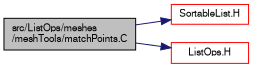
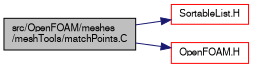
  digraph {
    rankdir=LR
    node [color=red fontname=FreeSans fontsize=10 shape=record]
    edge [color=midnightblue fontname=FreeSans fontsize=10 labelfontname=FreeSans labelfontsize=10 style=solid]
-   n1 [color=black fillcolor=grey75 fontcolor=black height=0.2 label="src/ListOps/meshes\l/meshTools/matchPoints.C" style=filled width=0.4]
+   n1 [color=black fillcolor=grey75 fontcolor=black height=0.2 label="src/OpenFOAM/meshes\l/meshTools/matchPoints.C" style=filled width=0.4]
    n2 [height=0.2 label="SortableList.H" width=0.4]
-   n3 [height=0.2 label="ListOps.H" width=0.4]
+   n3 [height=0.2 label="OpenFOAM.H" width=0.4]
    n1 -> n2
    n1 -> n3
  }
